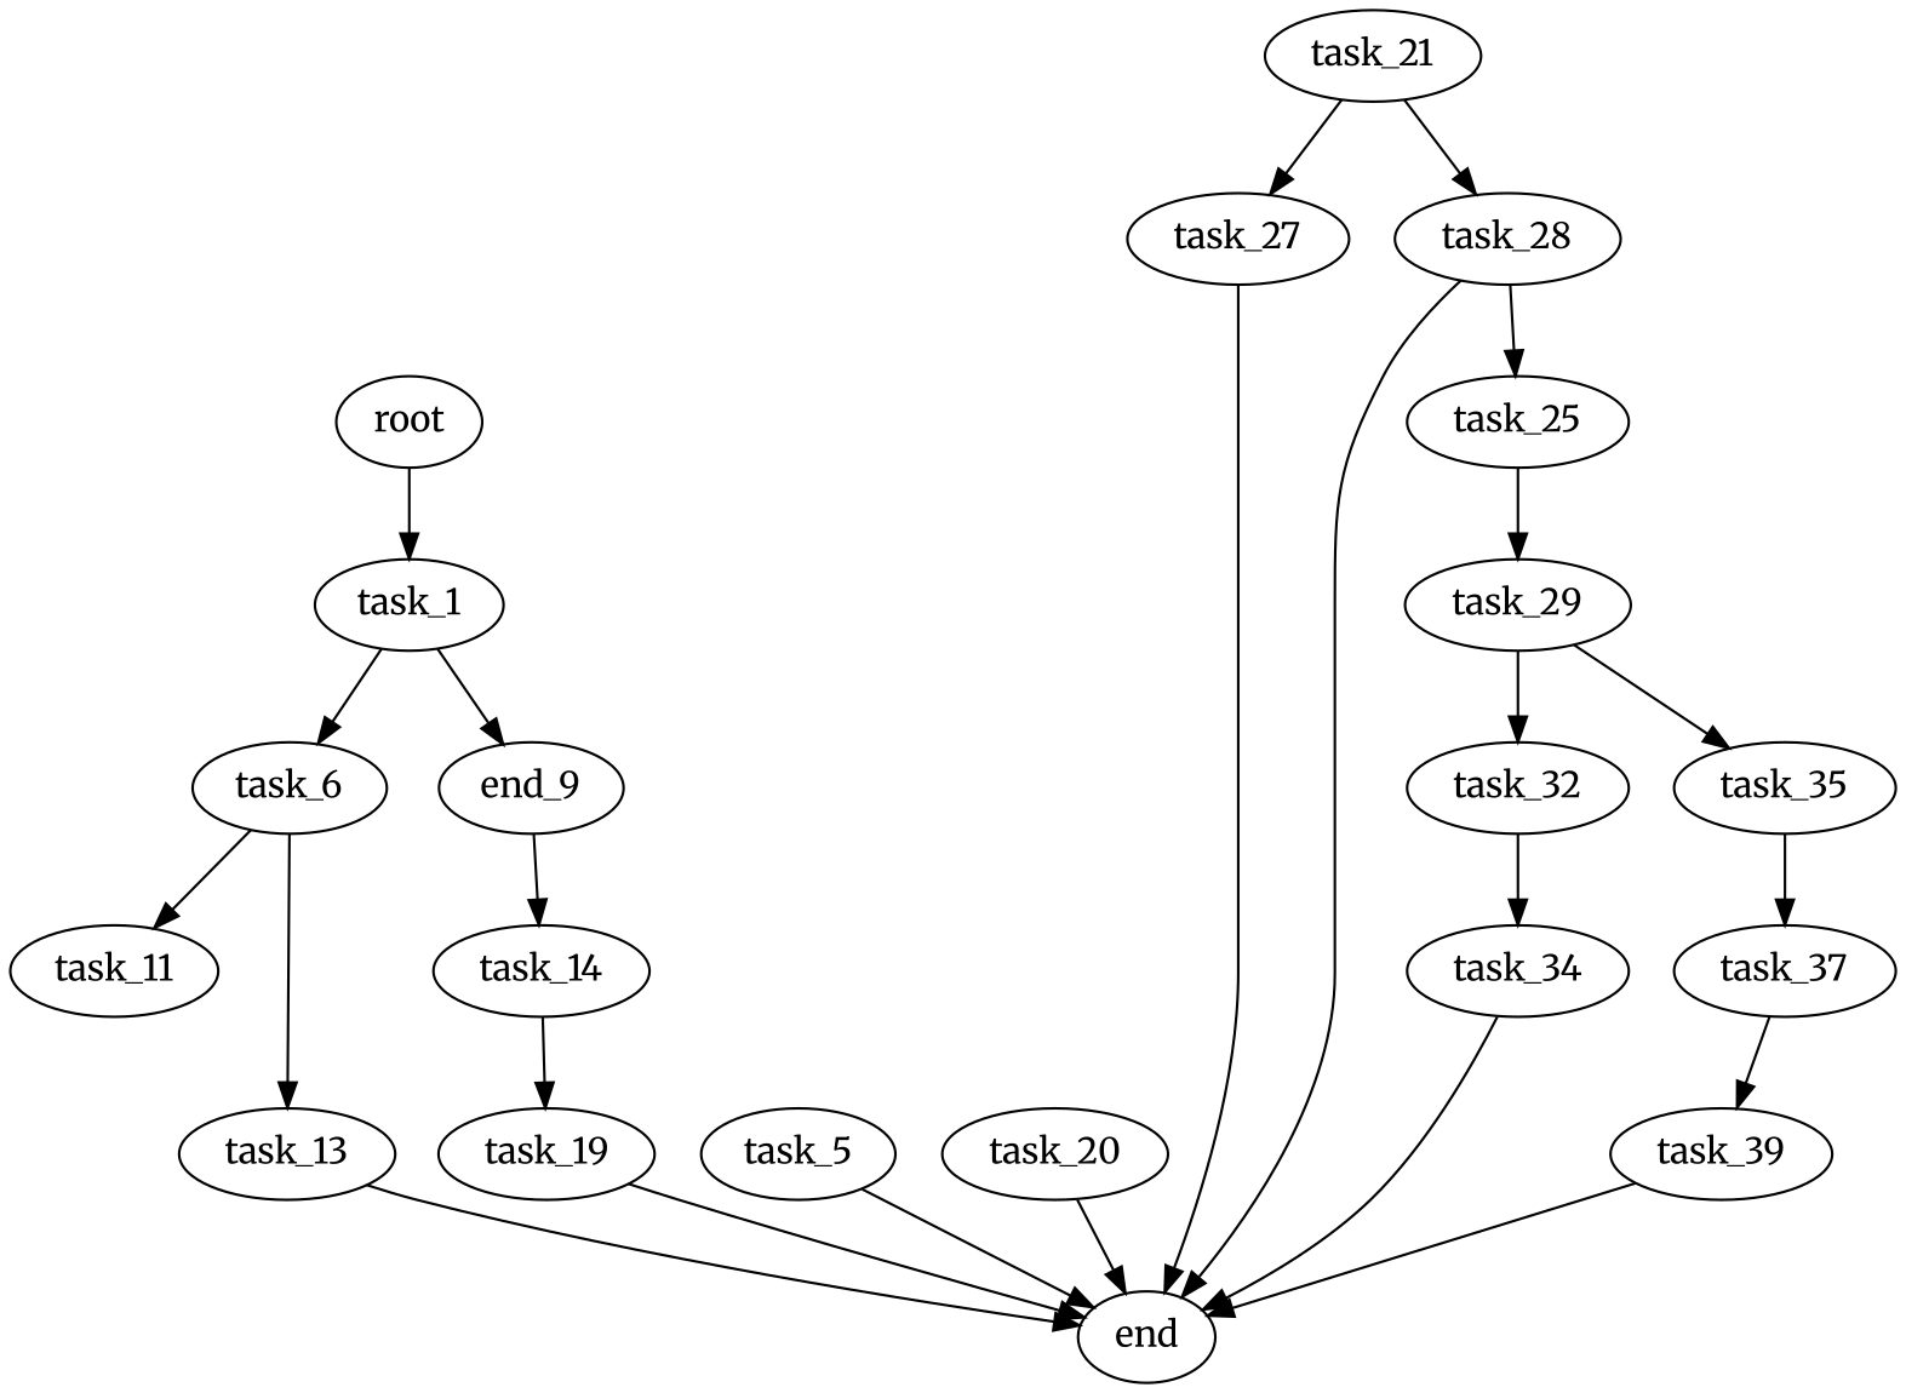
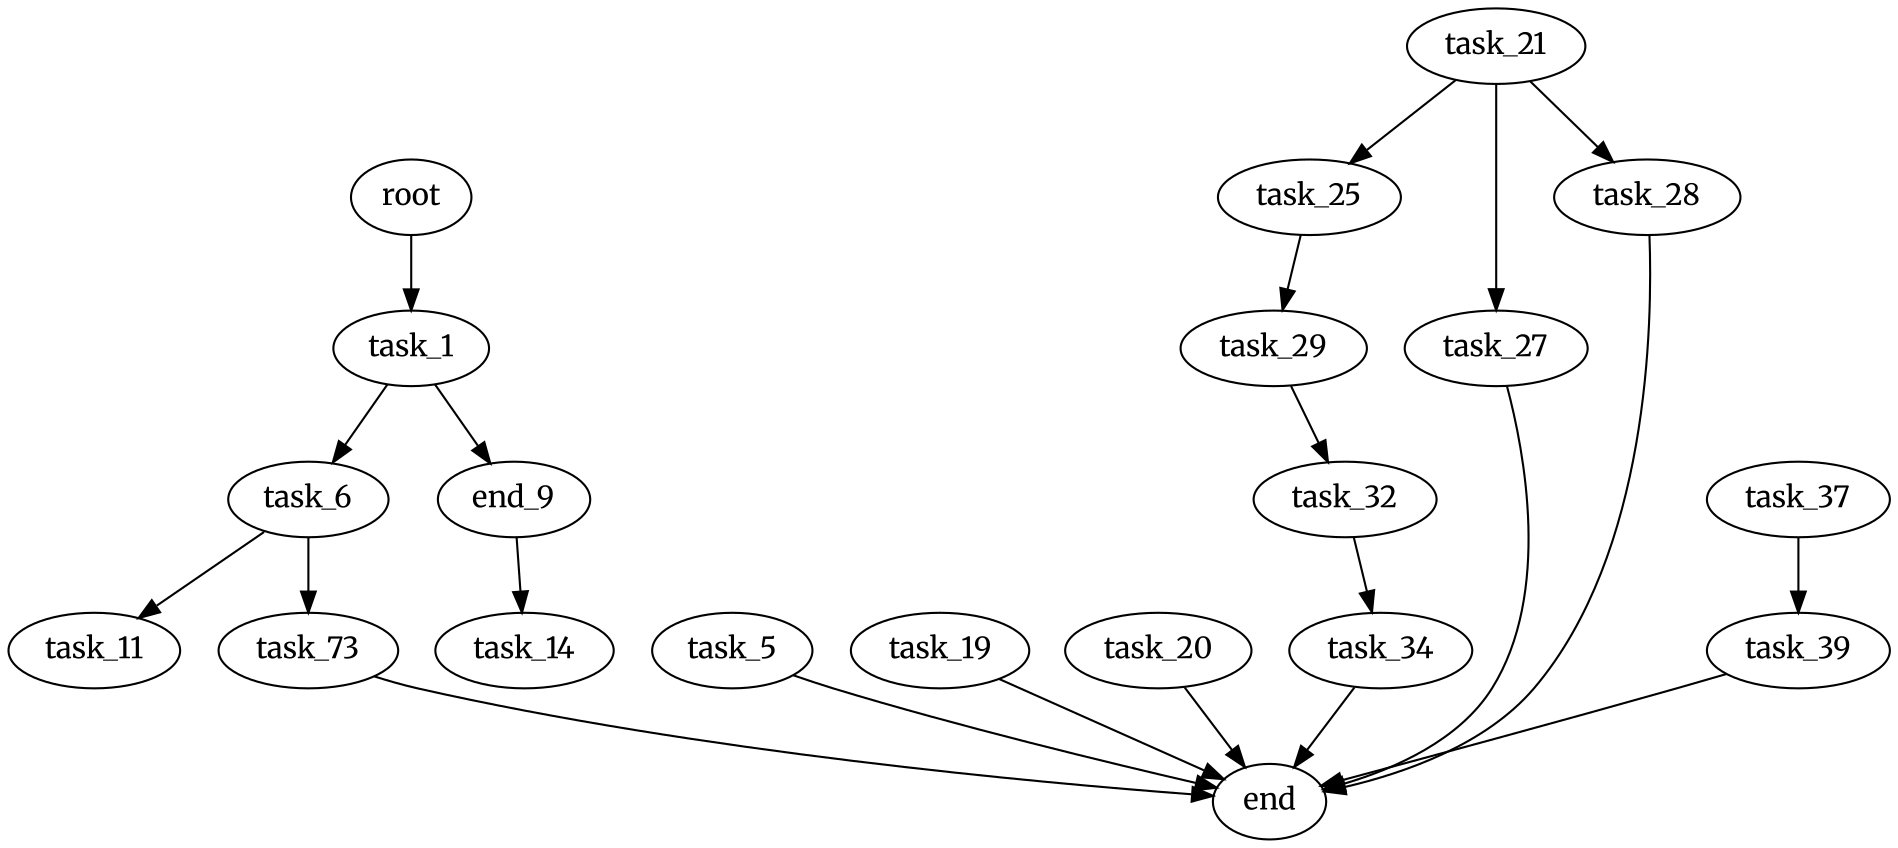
  digraph {
    fontname=Merriweather
    node [fontname=Merriweather]
    edge [fontname=Merriweather]
    root
    task_1
    task_6
    n4 [label=end_9]
    task_5
    end
    task_11
-   task_13
+   task_13 [label=task_73]
    task_14
    task_19
    task_20
    task_21
    task_25
    task_27
    task_28
    task_29
    task_32
-   task_35
    task_34
    task_37
    task_39
    root -> task_1
    task_1 -> task_6
    task_1 -> n4
    task_6 -> task_11
    task_6 -> task_13
    n4 -> task_14
    task_5 -> end
    task_13 -> end
-   task_14 -> task_19
    task_19 -> end
    task_20 -> end
-   task_28 -> task_25
+   task_21 -> task_25
    task_21 -> task_27
    task_21 -> task_28
    task_25 -> task_29
    task_27 -> end
    task_28 -> end
    task_29 -> task_32
-   task_29 -> task_35
    task_32 -> task_34
-   task_35 -> task_37
    task_34 -> end
    task_37 -> task_39
    task_39 -> end
  }
